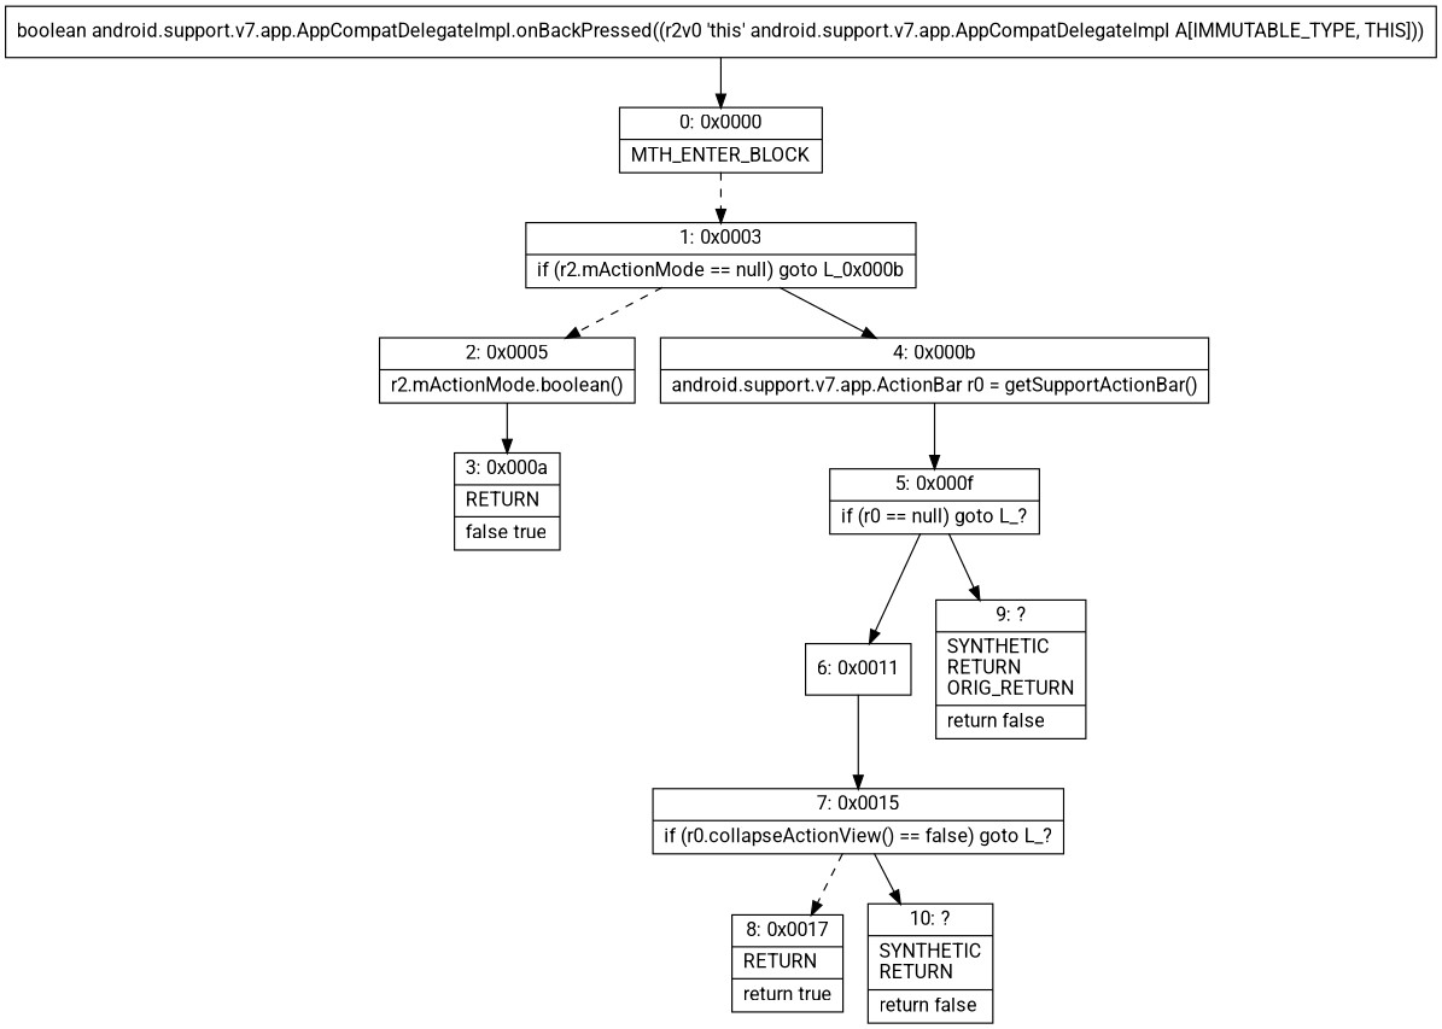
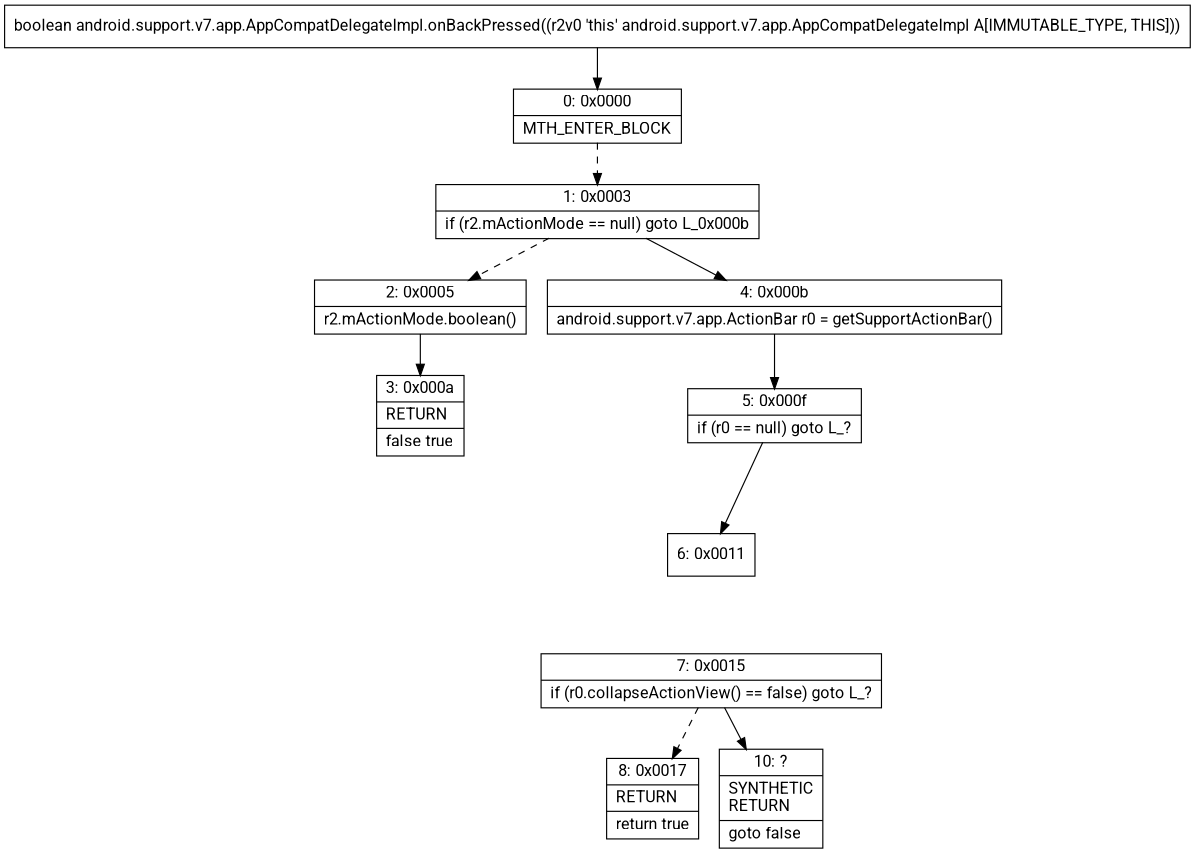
  digraph {
    fontname=Roboto
    node [fontname=Roboto shape=record]
    edge [fontname=Roboto]
    n1 [label="{0\:\ 0x0000|MTH_ENTER_BLOCK\l}"]
    n2 [label="{1\:\ 0x0003|if (r2.mActionMode == null) goto L_0x000b\l}"]
    n3 [label="{2\:\ 0x0005|r2.mActionMode.boolean()\l}"]
    n4 [label="{4\:\ 0x000b|android.support.v7.app.ActionBar r0 = getSupportActionBar()\l}"]
    n5 [label="{3\:\ 0x000a|RETURN\l|false true\l}"]
    n6 [label="{5\:\ 0x000f|if (r0 == null) goto L_?\l}"]
    n7 [label="{6\:\ 0x0011}"]
-   n8 [label="{9\:\ ?|SYNTHETIC\lRETURN\lORIG_RETURN\l|return false\l}"]
    n9 [label="{7\:\ 0x0015|if (r0.collapseActionView() == false) goto L_?\l}"]
    n10 [label="{8\:\ 0x0017|RETURN\l|return true\l}"]
-   n11 [label="{10\:\ ?|SYNTHETIC\lRETURN\l|return false\l}"]
+   n11 [label="{10\:\ ?|SYNTHETIC\lRETURN\l|goto false\l}"]
    n12 [label="{boolean android.support.v7.app.AppCompatDelegateImpl.onBackPressed((r2v0 'this' android.support.v7.app.AppCompatDelegateImpl A[IMMUTABLE_TYPE, THIS])) }"]
    n1 -> n2 [style=dashed]
    n2 -> n3 [style=dashed]
    n2 -> n4
    n3 -> n5
    n4 -> n6
    n6 -> n7 [style=solid]
-   n6 -> n8
-   n7 -> n9
    n9 -> n10 [style=dashed]
    n9 -> n11
    n12 -> n1
  }
